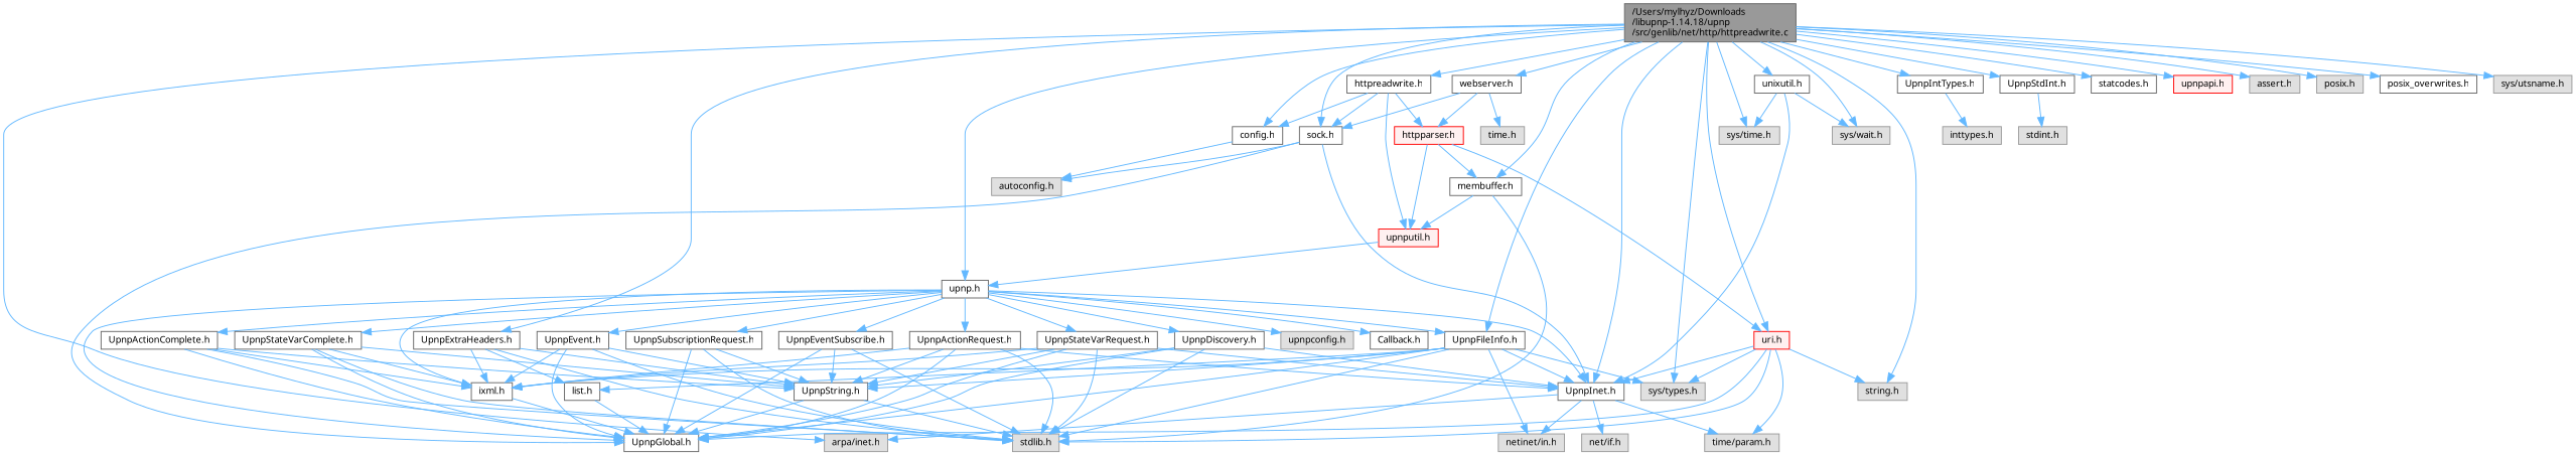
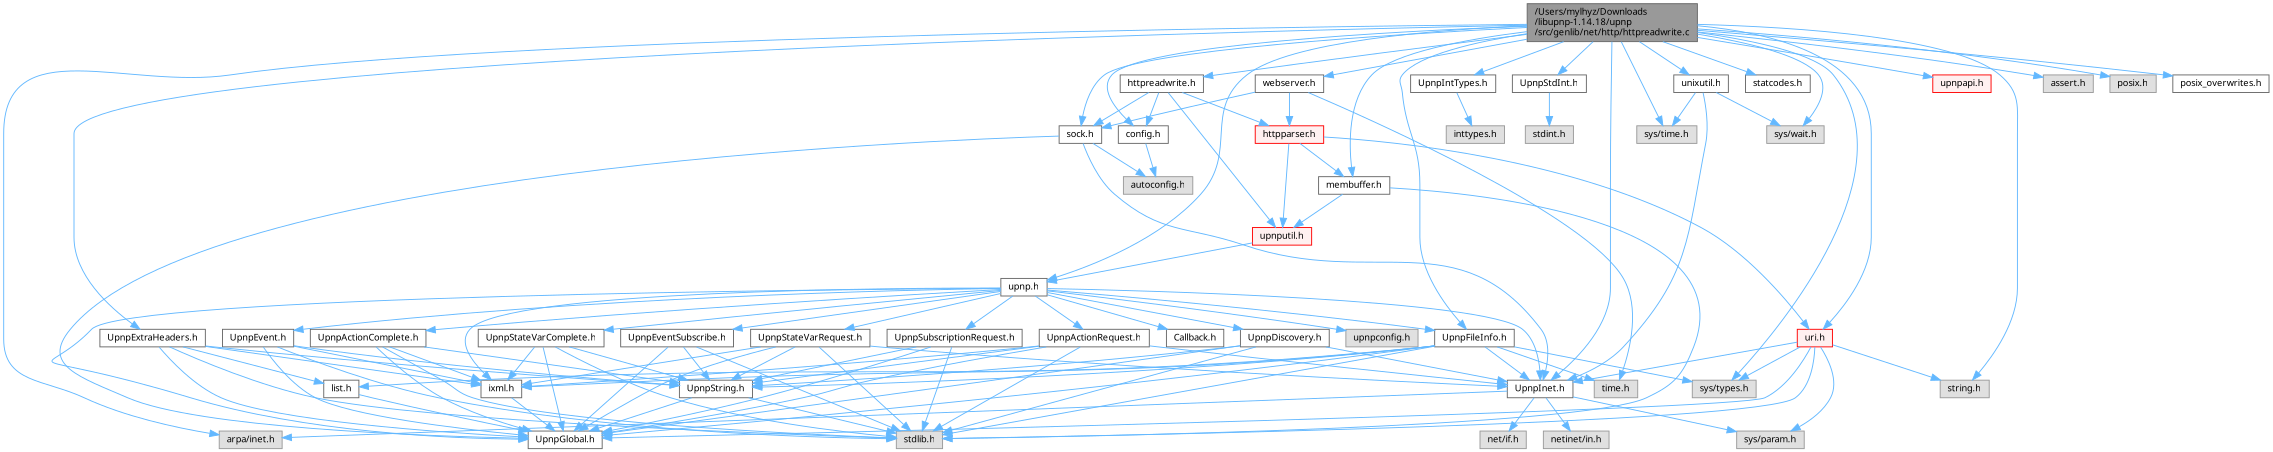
  digraph {
    fontname="Noto Sans"
    node [color=grey40 fillcolor=white fontname="Noto Sans" fontsize=10 shape=box style=filled]
    edge [color=steelblue1 fontname="Noto Sans" fontsize=10 labelfontname=Helvetica labelfontsize=10 style=solid]
    n1 [color=gray40 fillcolor=grey60 fontcolor=black height=0.2 label="/Users/mylhyz/Downloads\l/libupnp-1.14.18/upnp\l/src/genlib/net/http/httpreadwrite.c" width=0.4]
    n2 [height=0.2 label="config.h" width=0.4]
    n3 [height=0.2 label="httpreadwrite.h" width=0.4]
    n4 [height=0.2 label="membuffer.h" width=0.4]
    n5 [height=0.2 label="upnp.h" width=0.4]
    n6 [height=0.2 label="UpnpInet.h" width=0.4]
    n7 [color=grey60 fillcolor="#E0E0E0" height=0.2 label="arpa/inet.h" width=0.4]
    n8 [height=0.2 label="UpnpFileInfo.h" width=0.4]
    n9 [color=grey60 fillcolor="#E0E0E0" height=0.2 label="sys/types.h" width=0.4]
    n10 [color=red fillcolor="#FFF0F0" height=0.2 label="uri.h" width=0.4]
    n11 [color=grey60 fillcolor="#E0E0E0" height=0.2 label="string.h" width=0.4]
    n12 [height=0.2 label="sock.h" width=0.4]
    n13 [height=0.2 label="UpnpExtraHeaders.h" width=0.4]
    n14 [height=0.2 label="UpnpIntTypes.h" width=0.4]
    n15 [height=0.2 label="UpnpStdInt.h" width=0.4]
    n16 [height=0.2 label="statcodes.h" width=0.4]
    n17 [height=0.2 label="unixutil.h" width=0.4]
    n18 [color=grey60 fillcolor="#E0E0E0" height=0.2 label="sys/time.h" width=0.4]
    n19 [color=grey60 fillcolor="#E0E0E0" height=0.2 label="sys/wait.h" width=0.4]
    n20 [color=red fillcolor="#FFF0F0" height=0.2 label="upnpapi.h" width=0.4]
    n21 [height=0.2 label="webserver.h" width=0.4]
    n22 [color=grey60 fillcolor="#E0E0E0" height=0.2 label="assert.h" width=0.4]
    n23 [color=grey60 fillcolor="#E0E0E0" height=0.2 label="posix.h" width=0.4]
    n24 [height=0.2 label="posix_overwrites.h" width=0.4]
-   n25 [color=grey60 fillcolor="#E0E0E0" height=0.2 label="sys/utsname.h" width=0.4]
    n26 [color=grey60 fillcolor="#E0E0E0" height=0.2 label="autoconfig.h" width=0.4]
    n27 [color=red fillcolor="#FFF0F0" height=0.2 label="httpparser.h" width=0.4]
    n28 [color=red fillcolor="#FFF0F0" height=0.2 label="upnputil.h" width=0.4]
    n29 [color=grey60 fillcolor="#E0E0E0" height=0.2 label="stdlib.h" width=0.4]
    n30 [height=0.2 label="UpnpGlobal.h" width=0.4]
    n31 [height=0.2 label="ixml.h" width=0.4]
    n32 [color=grey60 fillcolor="#E0E0E0" height=0.2 label="upnpconfig.h" width=0.4]
    n33 [height=0.2 label="UpnpActionComplete.h" width=0.4]
    n34 [height=0.2 label="UpnpActionRequest.h" width=0.4]
    n35 [height=0.2 label="UpnpDiscovery.h" width=0.4]
    n36 [height=0.2 label="UpnpEvent.h" width=0.4]
    n37 [height=0.2 label="UpnpEventSubscribe.h" width=0.4]
    n38 [height=0.2 label="UpnpStateVarComplete.h" width=0.4]
    n39 [height=0.2 label="UpnpStateVarRequest.h" width=0.4]
    n40 [height=0.2 label="UpnpSubscriptionRequest.h" width=0.4]
    n41 [height=0.2 label="Callback.h" width=0.4]
-   n42 [color=grey60 fillcolor="#E0E0E0" height=0.2 label="time/param.h" width=0.4]
+   n42 [color=grey60 fillcolor="#E0E0E0" height=0.2 label="sys/param.h" width=0.4]
    n43 [color=grey60 fillcolor="#E0E0E0" height=0.2 label="net/if.h" width=0.4]
    n44 [color=grey60 fillcolor="#E0E0E0" height=0.2 label="netinet/in.h" width=0.4]
    n45 [height=0.2 label="UpnpString.h" width=0.4]
    n46 [height=0.2 label="list.h" width=0.4]
    n47 [color=grey60 fillcolor="#E0E0E0" height=0.2 label="time.h" width=0.4]
    n48 [color=grey60 fillcolor="#E0E0E0" height=0.2 label="inttypes.h" width=0.4]
    n49 [color=grey60 fillcolor="#E0E0E0" height=0.2 label="stdint.h" width=0.4]
    n1 -> n2
    n1 -> n3
    n1 -> n4
    n1 -> n5
    n1 -> n6
    n1 -> n7
    n1 -> n8
    n1 -> n9
    n1 -> n10
    n1 -> n11
    n1 -> n12
    n1 -> n13
    n1 -> n14
    n1 -> n15
    n1 -> n16
    n1 -> n17
    n1 -> n18
    n1 -> n19
    n1 -> n20
    n1 -> n21
    n1 -> n22
    n1 -> n23
    n1 -> n24
-   n1 -> n25
    n2 -> n26
    n3 -> n2
    n3 -> n12
    n3 -> n27
    n3 -> n28
    n4 -> n28
    n4 -> n29
    n5 -> n6
    n5 -> n8
    n5 -> n30
    n5 -> n31
    n5 -> n32
    n5 -> n33
    n5 -> n34
    n5 -> n35
    n5 -> n36
    n5 -> n37
    n5 -> n38
    n5 -> n39
    n5 -> n40
    n5 -> n41
    n6 -> n7
    n6 -> n42
    n6 -> n43
    n6 -> n44
    n8 -> n6
    n8 -> n9
    n8 -> n29
    n8 -> n30
    n8 -> n31
    n8 -> n45
    n8 -> n46
-   n8 -> n44
+   n8 -> n47
    n10 -> n6
    n10 -> n9
    n10 -> n11
    n10 -> n29
    n10 -> n30
    n10 -> n42
    n12 -> n6
    n12 -> n26
    n12 -> n30
    n13 -> n29
+   n13 -> n30
    n13 -> n31
    n13 -> n45
    n13 -> n46
    n14 -> n48
    n15 -> n49
    n17 -> n6
    n17 -> n18
    n17 -> n19
    n21 -> n12
    n21 -> n27
    n21 -> n47
    n27 -> n4
    n27 -> n10
    n27 -> n28
    n28 -> n5
    n31 -> n30
    n33 -> n29
    n33 -> n30
    n33 -> n31
    n33 -> n45
    n34 -> n6
    n34 -> n29
    n34 -> n30
    n34 -> n31
    n34 -> n45
    n35 -> n6
    n35 -> n29
    n35 -> n30
    n35 -> n45
    n36 -> n29
    n36 -> n30
    n36 -> n31
    n36 -> n45
    n37 -> n29
    n37 -> n30
    n37 -> n45
    n38 -> n29
    n38 -> n30
    n38 -> n31
    n38 -> n45
    n39 -> n6
    n39 -> n29
    n39 -> n30
    n39 -> n31
    n39 -> n45
    n40 -> n29
    n40 -> n30
    n40 -> n45
    n45 -> n29
    n45 -> n30
    n46 -> n30
  }
